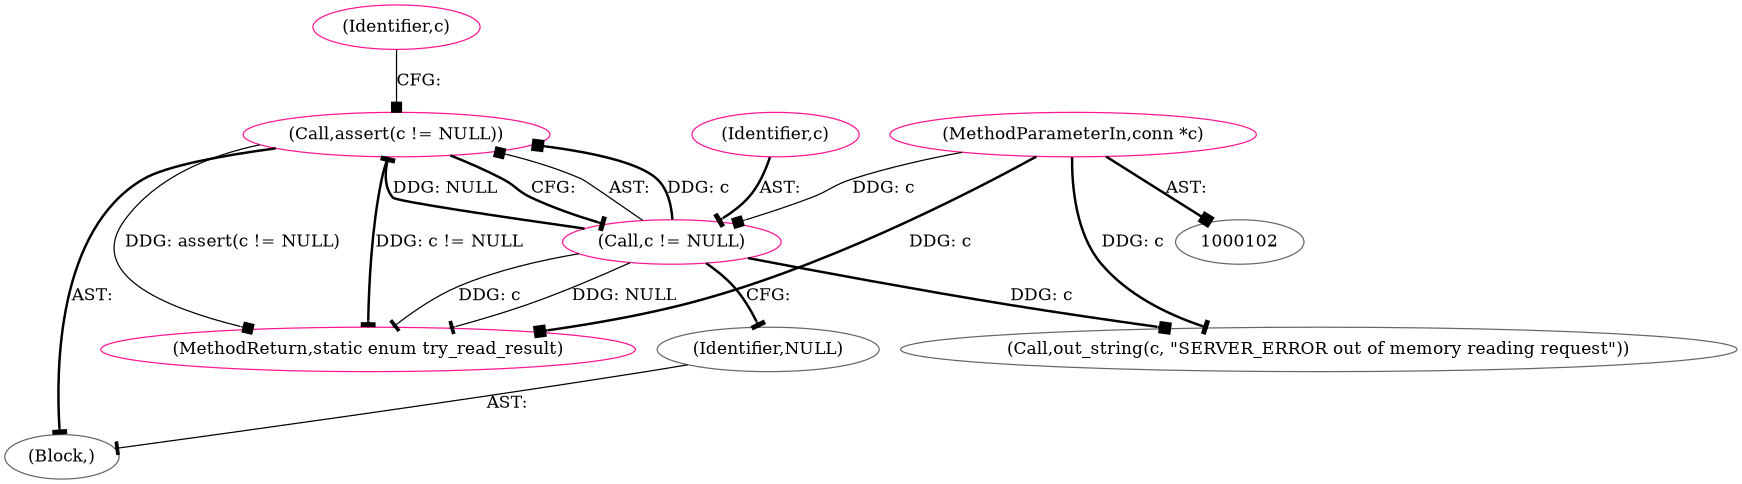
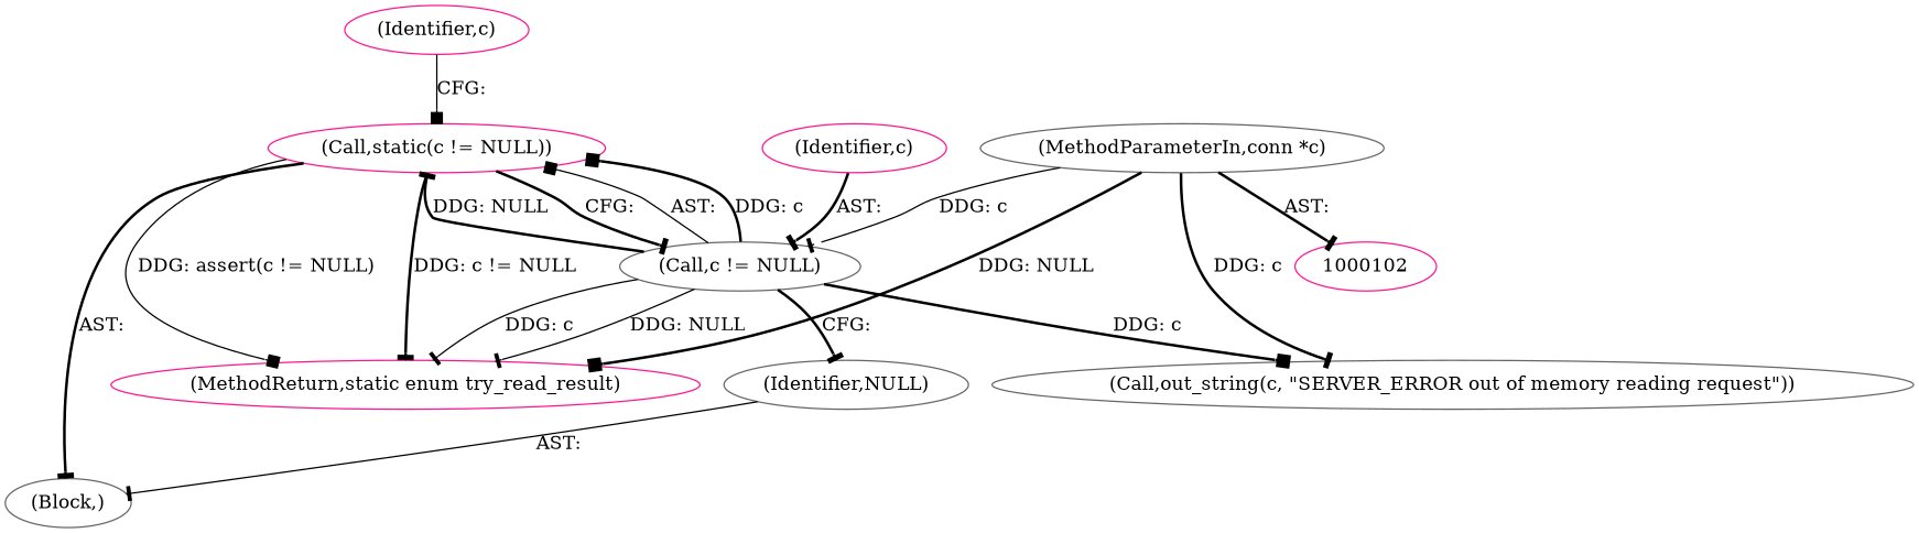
  digraph {
    node [color=deeppink]
    edge [arrowhead=tee style=bold]
-   n1 [label="(Call,assert(c != NULL))"]
-   n2 [label="(Call,c != NULL)"]
+   n1 [label="(Call,static(c != NULL))"]
+   n2 [color=gray40 label="(Call,c != NULL)"]
    n3 [label="(MethodReturn,static enum try_read_result)"]
    n4 [color=gray40 label="(Block,)"]
    n5 [color=gray40 label="(Identifier,NULL)"]
    n6 [color=gray40 label="(Call,out_string(c, \"SERVER_ERROR out of memory reading request\"))"]
-   n7 [label="(MethodParameterIn,conn *c)"]
-   1000102 [color=gray40]
+   n7 [color=gray40 label="(MethodParameterIn,conn *c)"]
+   1000102
    n9 [label="(Identifier,c)"]
    n10 [label="(Identifier,c)"]
    n1 -> n2 [label="CFG: "]
    n1 -> n3 [arrowhead=box label="DDG: assert(c != NULL)" style=solid]
    n1 -> n3 [label="DDG: c != NULL"]
    n1 -> n4 [label="AST: "]
    n2 -> n1 [arrowhead=box label="AST: " style=solid]
    n2 -> n1 [arrowhead=box label="DDG: c"]
    n2 -> n1 [label="DDG: NULL"]
    n2 -> n3 [label="DDG: NULL" style=solid]
    n2 -> n3 [label="DDG: c" style=solid]
    n2 -> n5 [label="CFG: "]
    n2 -> n6 [arrowhead=box label="DDG: c"]
    n5 -> n4 [label="AST: " style=solid]
-   n7 -> n2 [arrowhead=box label="DDG: c" style=solid]
-   n7 -> n3 [arrowhead=box label="DDG: c"]
+   n7 -> n2 [label="DDG: c" style=solid]
+   n7 -> n3 [arrowhead=box label="DDG: NULL"]
    n7 -> n6 [label="DDG: c"]
-   n7 -> 1000102 [arrowhead=box label="AST: "]
+   n7 -> 1000102 [label="AST: "]
    n9 -> n2 [label="AST: "]
    n10 -> n1 [arrowhead=box label="CFG: " style=solid]
  }
